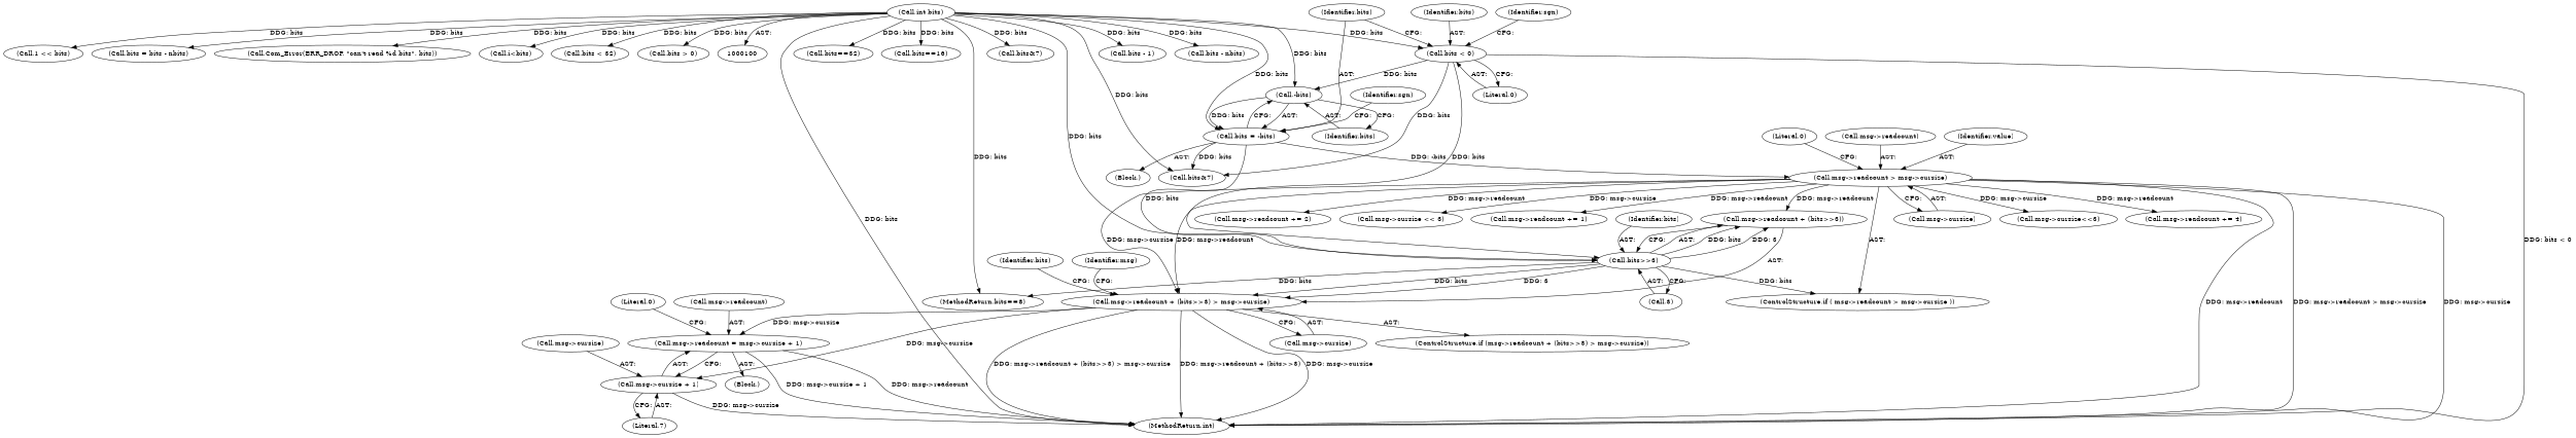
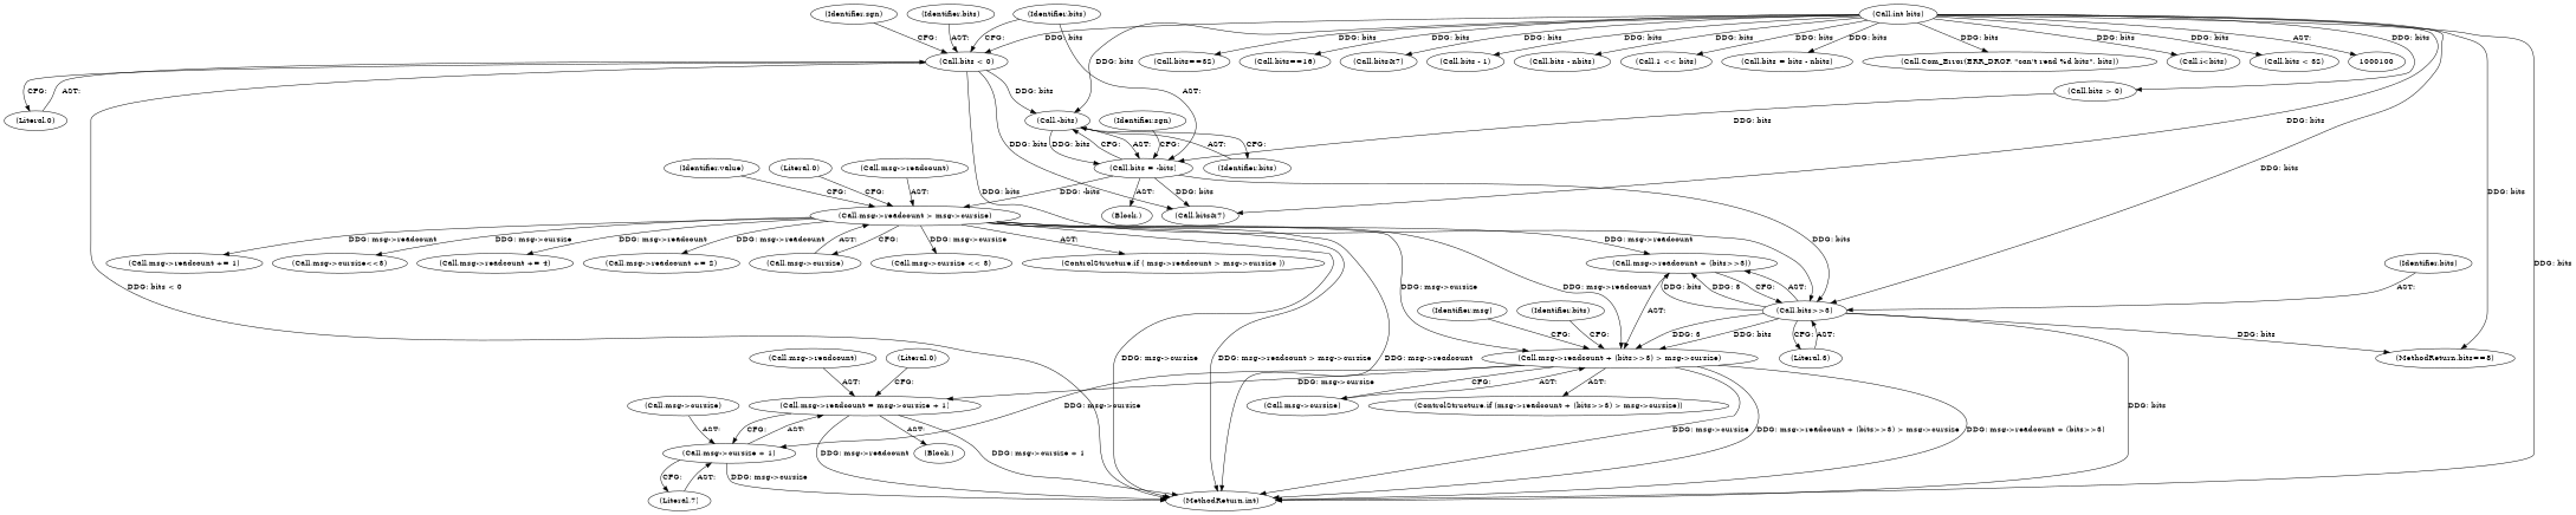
  digraph {
    n1 [label="(Call,msg->readcount + (bits>>3) > msg->cursize)"]
    n2 [label="(Call,msg->readcount = msg->cursize + 1)"]
    n3 [label="(Call,msg->cursize + 1)"]
    n4 [label="(Call,msg->cursize)"]
    n5 [label="(ControlStructure,if (msg->readcount + (bits>>3) > msg->cursize))"]
    n6 [label="(MethodReturn,int)"]
    n7 [label="(Block,)"]
    n8 [label="(Literal,7)"]
    n9 [label="(Call,msg->readcount > msg->cursize)"]
    n10 [label="(Call,msg->readcount += 1)"]
    n11 [label="(Call,msg->cursize<<3)"]
    n12 [label="(Call,msg->readcount + (bits>>3))"]
    n13 [label="(Call,msg->readcount += 4)"]
    n14 [label="(Call,msg->readcount += 2)"]
    n15 [label="(Call,msg->cursize)"]
    n16 [label="(Call,msg->cursize << 3)"]
    n17 [label="(ControlStructure,if ( msg->readcount > msg->cursize ))"]
    n18 [label="(Call,bits>>3)"]
-   n19 [label="(Call,3)"]
+   n19 [label="(Literal,3)"]
    n20 [label="(MethodReturn,bits==8)"]
    n21 [label="(Call,bits < 0)"]
    n22 [label="(Call,-bits)"]
    n23 [label="(Call,bits&7)"]
    n24 [label="(Literal,0)"]
    n25 [label="(Call,bits = -bits)"]
    n26 [label="(Identifier,bits)"]
    n27 [label="(Call,int bits)"]
    n28 [label="(Call,bits==32)"]
    n29 [label="(Call,bits==16)"]
    n30 [label="(Call,bits&7)"]
    n31 [label="(Call,bits - 1)"]
    n32 [label="(Call,bits - nbits)"]
    n33 [label="(Call,1 << bits)"]
    n34 [label="(Call,bits = bits - nbits)"]
    n35 [label="(Call,Com_Error(ERR_DROP, \"can't read %d bits\", bits))"]
    n36 [label="(Call,i<bits)"]
    n37 [label="(Call,bits < 32)"]
    n38 [label="(Call,bits > 0)"]
    1000100
    n40 [label="(Block,)"]
    n41 [label="(Literal,0)"]
    n42 [label="(Identifier,sgn)"]
    n43 [label="(Literal,0)"]
    n44 [label="(Call,msg->cursize)"]
    n45 [label="(Identifier,bits)"]
    n46 [label="(Identifier,msg)"]
    n47 [label="(Call,msg->readcount)"]
    n48 [label="(Identifier,sgn)"]
    n49 [label="(Identifier,bits)"]
    n50 [label="(Identifier,bits)"]
    n51 [label="(Identifier,bits)"]
    n52 [label="(Call,msg->readcount)"]
    n53 [label="(Identifier,value)"]
    n1 -> n2 [label="DDG: msg->cursize"]
    n1 -> n3 [label="DDG: msg->cursize"]
    n1 -> n4 [label="CFG: "]
    n1 -> n5 [label="AST: "]
    n1 -> n6 [label="DDG: msg->cursize"]
    n1 -> n6 [label="DDG: msg->readcount + (bits>>3) > msg->cursize"]
    n1 -> n6 [label="DDG: msg->readcount + (bits>>3)"]
    n2 -> n3 [label="CFG: "]
    n2 -> n6 [label="DDG: msg->readcount"]
    n2 -> n6 [label="DDG: msg->cursize + 1"]
    n2 -> n7 [label="AST: "]
    n3 -> n2 [label="AST: "]
    n3 -> n6 [label="DDG: msg->cursize"]
    n3 -> n8 [label="CFG: "]
    n4 -> n1 [label="AST: "]
    n8 -> n3 [label="AST: "]
    n9 -> n1 [label="DDG: msg->readcount"]
    n9 -> n1 [label="DDG: msg->cursize"]
    n9 -> n6 [label="DDG: msg->cursize"]
    n9 -> n6 [label="DDG: msg->readcount > msg->cursize"]
    n9 -> n6 [label="DDG: msg->readcount"]
    n9 -> n10 [label="DDG: msg->readcount"]
    n9 -> n11 [label="DDG: msg->cursize"]
    n9 -> n12 [label="DDG: msg->readcount"]
    n9 -> n13 [label="DDG: msg->readcount"]
    n9 -> n14 [label="DDG: msg->readcount"]
    n9 -> n15 [label="CFG: "]
    n9 -> n16 [label="DDG: msg->cursize"]
    n9 -> n17 [label="AST: "]
    n12 -> n1 [label="AST: "]
    n12 -> n18 [label="CFG: "]
    n15 -> n9 [label="AST: "]
    n18 -> n1 [label="DDG: bits"]
    n18 -> n1 [label="DDG: 3"]
-   n18 -> n17 [label="DDG: bits"]
+   n18 -> n6 [label="DDG: bits"]
    n18 -> n12 [label="AST: "]
    n18 -> n12 [label="DDG: bits"]
    n18 -> n12 [label="DDG: 3"]
    n18 -> n19 [label="CFG: "]
    n18 -> n20 [label="DDG: bits"]
    n19 -> n18 [label="AST: "]
    n21 -> n6 [label="DDG: bits < 0"]
    n21 -> n18 [label="DDG: bits"]
    n21 -> n22 [label="DDG: bits"]
    n21 -> n23 [label="DDG: bits"]
    n21 -> n24 [label="CFG: "]
    n22 -> n25 [label="AST: "]
    n22 -> n25 [label="DDG: bits"]
    n22 -> n26 [label="CFG: "]
    n24 -> n21 [label="AST: "]
    n25 -> n9 [label="DDG: -bits"]
    n25 -> n18 [label="DDG: bits"]
    n25 -> n22 [label="CFG: "]
    n25 -> n23 [label="DDG: bits"]
    n25 -> n40 [label="AST: "]
    n26 -> n22 [label="AST: "]
    n27 -> n6 [label="DDG: bits"]
    n27 -> n18 [label="DDG: bits"]
    n27 -> n20 [label="DDG: bits"]
    n27 -> n21 [label="DDG: bits"]
    n27 -> n22 [label="DDG: bits"]
    n27 -> n23 [label="DDG: bits"]
-   n27 -> n25 [label="DDG: bits"]
+   n38 -> n25 [label="DDG: bits"]
    n27 -> n28 [label="DDG: bits"]
    n27 -> n29 [label="DDG: bits"]
    n27 -> n30 [label="DDG: bits"]
    n27 -> n31 [label="DDG: bits"]
    n27 -> n32 [label="DDG: bits"]
    n27 -> n33 [label="DDG: bits"]
    n27 -> n34 [label="DDG: bits"]
    n27 -> n35 [label="DDG: bits"]
    n27 -> n36 [label="DDG: bits"]
    n27 -> n37 [label="DDG: bits"]
    n27 -> n38 [label="DDG: bits"]
    n27 -> 1000100 [label="AST: "]
    n41 -> n9 [label="CFG: "]
    n42 -> n21 [label="CFG: "]
    n43 -> n2 [label="CFG: "]
    n44 -> n3 [label="AST: "]
    n45 -> n21 [label="CFG: "]
    n45 -> n25 [label="AST: "]
    n46 -> n1 [label="CFG: "]
    n47 -> n9 [label="AST: "]
    n48 -> n25 [label="CFG: "]
    n49 -> n18 [label="AST: "]
    n50 -> n21 [label="AST: "]
    n51 -> n1 [label="CFG: "]
    n52 -> n2 [label="AST: "]
-   n53 -> n9 [label="AST: "]
+   n53 -> n9 [label="CFG: "]
  }
